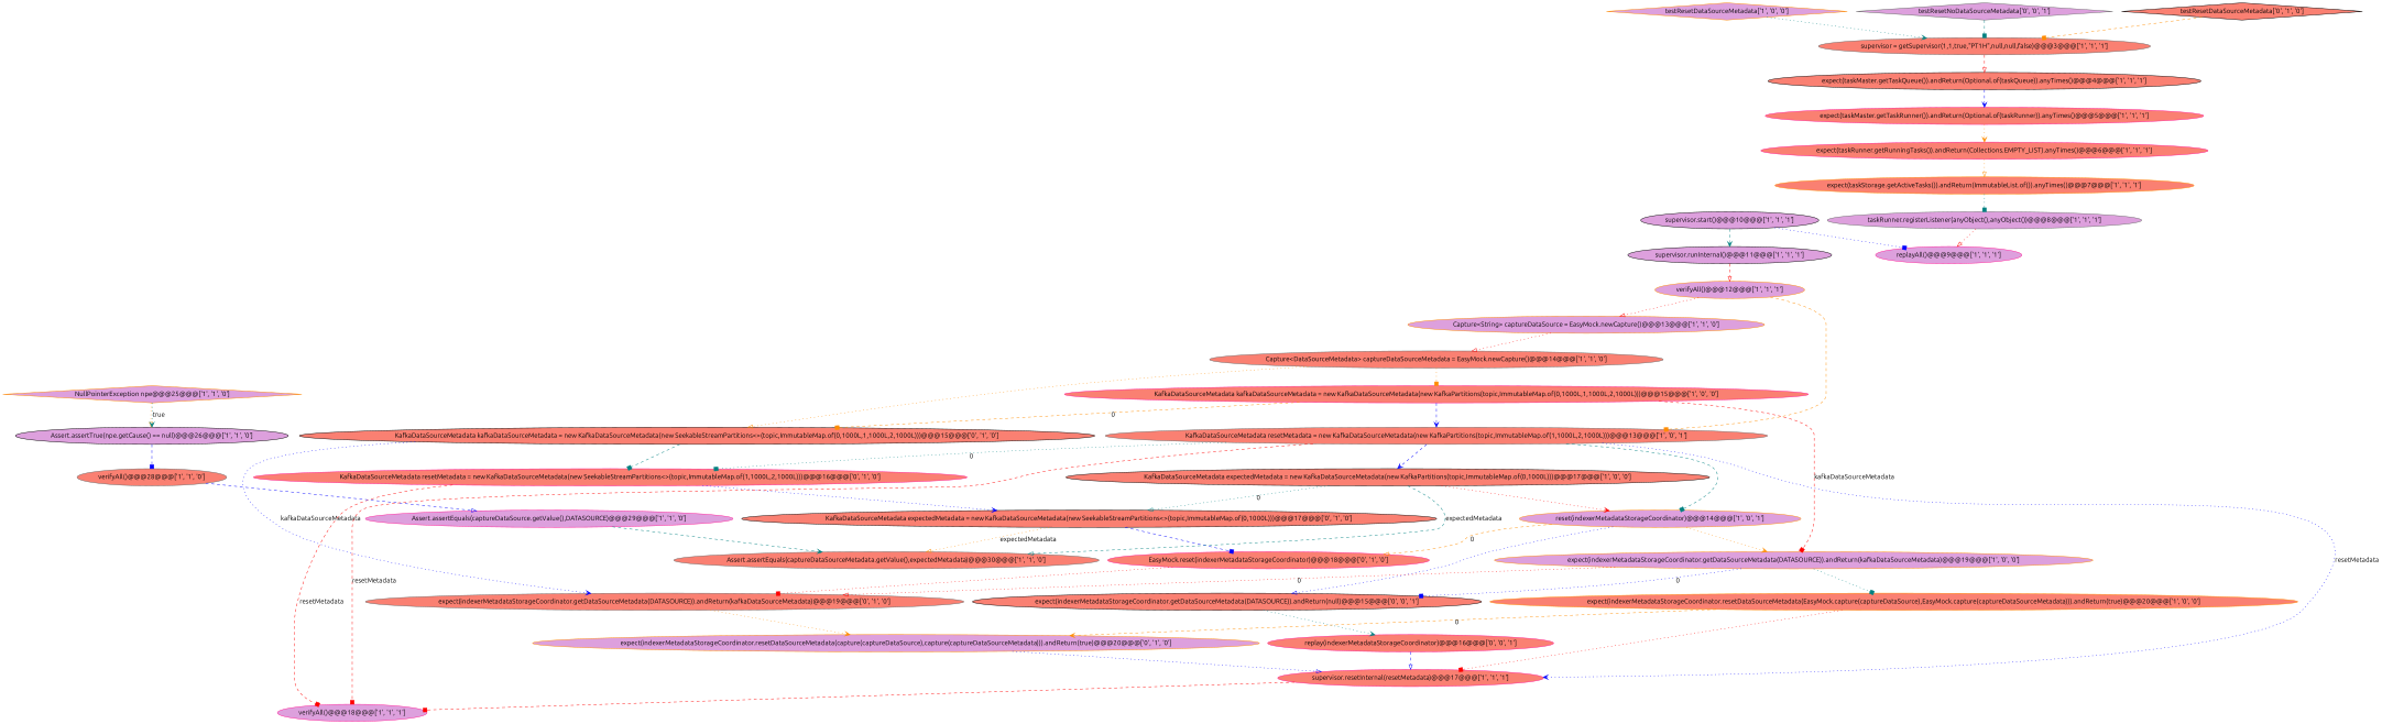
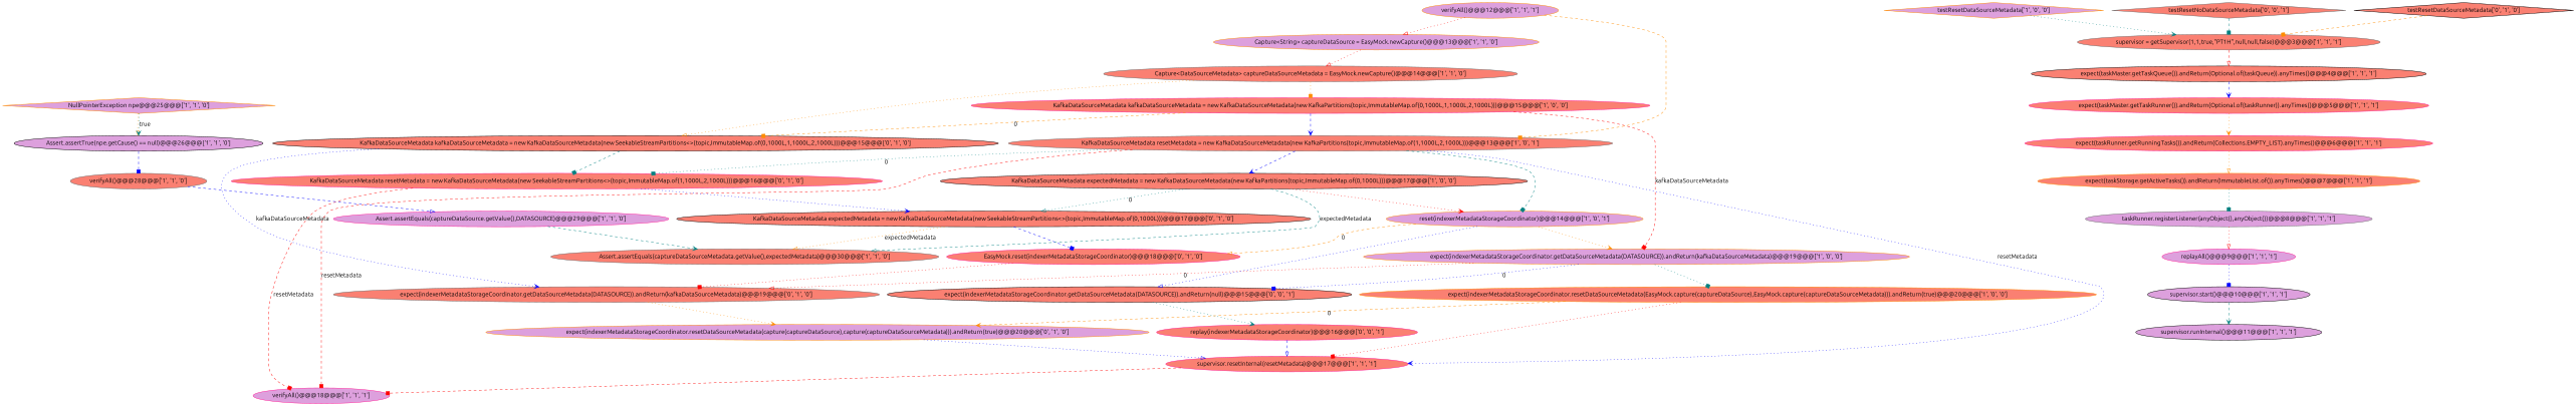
  digraph {
    fontname=Ubuntu
    node [color=deeppink fillcolor=salmon fontname=Ubuntu shape=ellipse style=filled]
    edge [arrowhead=box color=blue fontname=Ubuntu style=dotted]
    n1 [color=gray40 label="expect(indexerMetadataStorageCoordinator.getDataSourceMetadata(DATASOURCE)).andReturn(kafkaDataSourceMetadata)@@@19@@@['0', '1', '0']"]
    n2 [color=darkorange fillcolor=plum label="expect(indexerMetadataStorageCoordinator.resetDataSourceMetadata(capture(captureDataSource),capture(captureDataSourceMetadata))).andReturn(true)@@@20@@@['0', '1', '0']"]
    n3 [label="supervisor.resetInternal(resetMetadata)@@@17@@@['1', '1', '1']"]
    n4 [color=black label="KafkaDataSourceMetadata kafkaDataSourceMetadata = new KafkaDataSourceMetadata(new SeekableStreamPartitions<>(topic,ImmutableMap.of(0,1000L,1,1000L,2,1000L)))@@@15@@@['0', '1', '0']"]
    n5 [label="KafkaDataSourceMetadata resetMetadata = new KafkaDataSourceMetadata(new SeekableStreamPartitions<>(topic,ImmutableMap.of(1,1000L,2,1000L)))@@@16@@@['0', '1', '0']"]
    n6 [fillcolor=plum label="verifyAll()@@@18@@@['1', '1', '1']"]
    n7 [color=black label="KafkaDataSourceMetadata expectedMetadata = new KafkaDataSourceMetadata(new SeekableStreamPartitions<>(topic,ImmutableMap.of(0,1000L)))@@@17@@@['0', '1', '0']"]
    n8 [color=gray40 label="Assert.assertEquals(captureDataSourceMetadata.getValue(),expectedMetadata)@@@30@@@['1', '1', '0']"]
    n9 [fillcolor=plum label="Assert.assertEquals(captureDataSource.getValue(),DATASOURCE)@@@29@@@['1', '1', '0']"]
    n10 [color=darkorange fillcolor=plum label="testResetDataSourceMetadata['1', '0', '0']" shape=diamond]
    n11 [color=gray40 label="supervisor = getSupervisor(1,1,true,\"PT1H\",null,null,false)@@@3@@@['1', '1', '1']"]
    n12 [color=black label="expect(taskMaster.getTaskQueue()).andReturn(Optional.of(taskQueue)).anyTimes()@@@4@@@['1', '1', '1']"]
    n13 [label="EasyMock.reset(indexerMetadataStorageCoordinator)@@@18@@@['0', '1', '0']"]
    n14 [color=black label="KafkaDataSourceMetadata expectedMetadata = new KafkaDataSourceMetadata(new KafkaPartitions(topic,ImmutableMap.of(0,1000L)))@@@17@@@['1', '0', '0']"]
    n15 [color=darkorange fillcolor=plum label="reset(indexerMetadataStorageCoordinator)@@@14@@@['1', '0', '1']"]
    n16 [color=black label="expect(indexerMetadataStorageCoordinator.getDataSourceMetadata(DATASOURCE)).andReturn(null)@@@15@@@['0', '0', '1']"]
    n17 [color=darkorange fillcolor=plum label="expect(indexerMetadataStorageCoordinator.getDataSourceMetadata(DATASOURCE)).andReturn(kafkaDataSourceMetadata)@@@19@@@['1', '0', '0']"]
    n18 [color=darkorange label="expect(taskStorage.getActiveTasks()).andReturn(ImmutableList.of()).anyTimes()@@@7@@@['1', '1', '1']"]
    n19 [color=gray40 fillcolor=plum label="taskRunner.registerListener(anyObject(),anyObject())@@@8@@@['1', '1', '1']"]
    n20 [fillcolor=plum label="replayAll()@@@9@@@['1', '1', '1']"]
    n21 [color=darkorange fillcolor=plum label="Capture<String> captureDataSource = EasyMock.newCapture()@@@13@@@['1', '1', '0']"]
    n22 [color=gray40 label="Capture<DataSourceMetadata> captureDataSourceMetadata = EasyMock.newCapture()@@@14@@@['1', '1', '0']"]
    n23 [label="KafkaDataSourceMetadata kafkaDataSourceMetadata = new KafkaDataSourceMetadata(new KafkaPartitions(topic,ImmutableMap.of(0,1000L,1,1000L,2,1000L)))@@@15@@@['1', '0', '0']"]
    n24 [color=gray40 label="verifyAll()@@@28@@@['1', '1', '0']"]
-   n25 [color=gray40 fillcolor=plum label="testResetNoDataSourceMetadata['0', '0', '1']" shape=diamond]
+   n25 [color=gray40 label="testResetNoDataSourceMetadata['0', '0', '1']" shape=diamond]
    n26 [label="expect(taskMaster.getTaskRunner()).andReturn(Optional.of(taskRunner)).anyTimes()@@@5@@@['1', '1', '1']"]
    n27 [label="expect(taskRunner.getRunningTasks()).andReturn(Collections.EMPTY_LIST).anyTimes()@@@6@@@['1', '1', '1']"]
    n28 [label="replay(indexerMetadataStorageCoordinator)@@@16@@@['0', '0', '1']"]
    n29 [color=black label="testResetDataSourceMetadata['0', '1', '0']" shape=diamond]
    n30 [color=black fillcolor=plum label="supervisor.start()@@@10@@@['1', '1', '1']"]
    n31 [color=black fillcolor=plum label="supervisor.runInternal()@@@11@@@['1', '1', '1']"]
    n32 [color=darkorange fillcolor=plum label="verifyAll()@@@12@@@['1', '1', '1']"]
    n33 [color=gray40 label="KafkaDataSourceMetadata resetMetadata = new KafkaDataSourceMetadata(new KafkaPartitions(topic,ImmutableMap.of(1,1000L,2,1000L)))@@@13@@@['1', '0', '1']"]
    n34 [color=darkorange label="expect(indexerMetadataStorageCoordinator.resetDataSourceMetadata(EasyMock.capture(captureDataSource),EasyMock.capture(captureDataSourceMetadata))).andReturn(true)@@@20@@@['1', '0', '0']"]
    n35 [color=darkorange fillcolor=plum label="NullPointerException npe@@@25@@@['1', '1', '0']" shape=diamond]
    n36 [color=black fillcolor=plum label="Assert.assertTrue(npe.getCause() == null)@@@26@@@['1', '1', '0']"]
    n1 -> n2 [arrowhead=vee color=darkorange]
    n2 -> n3 [arrowhead=onormal]
    n3 -> n6 [color=red style=dashed]
    n4 -> n1 [arrowhead=vee label=kafkaDataSourceMetadata]
    n4 -> n5 [color=teal style=dashed]
    n5 -> n6 [color=red label=resetMetadata style=dashed]
    n5 -> n7 [arrowhead=vee]
    n7 -> n8 [arrowhead=onormal color=darkorange label=expectedMetadata]
    n7 -> n13 [style=dashed]
    n9 -> n8 [arrowhead=vee color=teal style=dashed]
    n10 -> n11 [arrowhead=vee color=teal]
    n11 -> n12 [arrowhead=onormal color=red style=dashed]
    n12 -> n26 [arrowhead=vee style=dashed]
    n13 -> n1 [color=red]
    n14 -> n7 [arrowhead=onormal color=teal label=0]
    n14 -> n8 [arrowhead=onormal color=teal label=expectedMetadata style=dashed]
    n14 -> n15 [arrowhead=vee color=red]
    n15 -> n13 [arrowhead=onormal color=darkorange label=0 style=dashed]
    n15 -> n16 [arrowhead=onormal]
    n15 -> n17 [arrowhead=vee color=darkorange]
    n16 -> n28 [arrowhead=vee color=teal]
    n17 -> n1 [arrowhead=onormal color=red label=0]
    n17 -> n16 [label=0]
    n17 -> n34 [color=teal]
    n18 -> n19 [color=teal]
    n19 -> n20 [arrowhead=onormal color=red]
-   n30 -> n20
+   n20 -> n30
    n21 -> n22 [arrowhead=onormal color=red]
    n22 -> n4 [arrowhead=onormal color=darkorange]
    n22 -> n23 [color=darkorange]
    n23 -> n4 [color=darkorange label=0 style=dashed]
    n23 -> n17 [color=red label=kafkaDataSourceMetadata style=dashed]
    n23 -> n33 [arrowhead=vee style=dashed]
    n24 -> n9 [arrowhead=onormal style=dashed]
    n25 -> n11 [color=teal style=dashed]
    n26 -> n27 [arrowhead=vee color=darkorange]
    n27 -> n18 [arrowhead=onormal color=darkorange]
    n28 -> n3 [arrowhead=onormal style=dashed]
    n29 -> n11 [color=darkorange style=dashed]
    n30 -> n31 [arrowhead=vee color=teal style=dashed]
-   n31 -> n32 [arrowhead=onormal color=red style=dashed]
    n32 -> n21 [arrowhead=onormal color=red]
    n32 -> n33 [color=darkorange style=dashed]
    n33 -> n3 [arrowhead=vee label=resetMetadata]
    n33 -> n5 [color=teal label=0]
    n33 -> n6 [color=red label=resetMetadata style=dashed]
    n33 -> n14 [arrowhead=vee style=dashed]
    n33 -> n15 [color=teal style=dashed]
    n34 -> n2 [arrowhead=vee color=darkorange label=0 style=dashed]
    n34 -> n3 [color=red]
    n35 -> n36 [arrowhead=onormal color=darkorange]
    n35 -> n36 [arrowhead=vee color=teal label=true]
    n36 -> n24 [style=dashed]
  }
